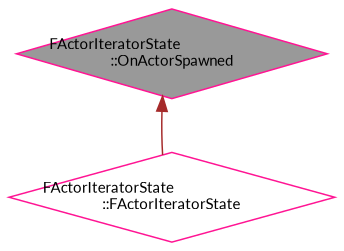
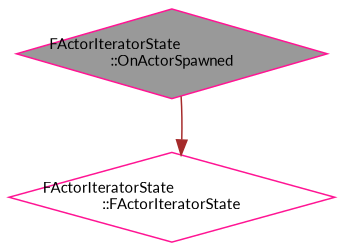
  digraph {
    rankdir=TB
    fontname=Lato
    node [color=deeppink fontname=Lato fontsize=10 shape=diamond style=filled]
    n1 [fillcolor=grey60 fontcolor=black height=0.2 label="FActorIteratorState\l::OnActorSpawned" width=0.4]
    n2 [fillcolor=white height=0.2 label="FActorIteratorState\l::FActorIteratorState" width=0.4]
-   n1 -> n2 [color=brown dir=back fontname=Lato fontsize=10 labelfontname=Helvetica labelfontsize=10 style=solid]
+   n2 -> n1 [color=brown dir=back fontname=Lato fontsize=10 labelfontname=Helvetica labelfontsize=10 style=solid]
  }
